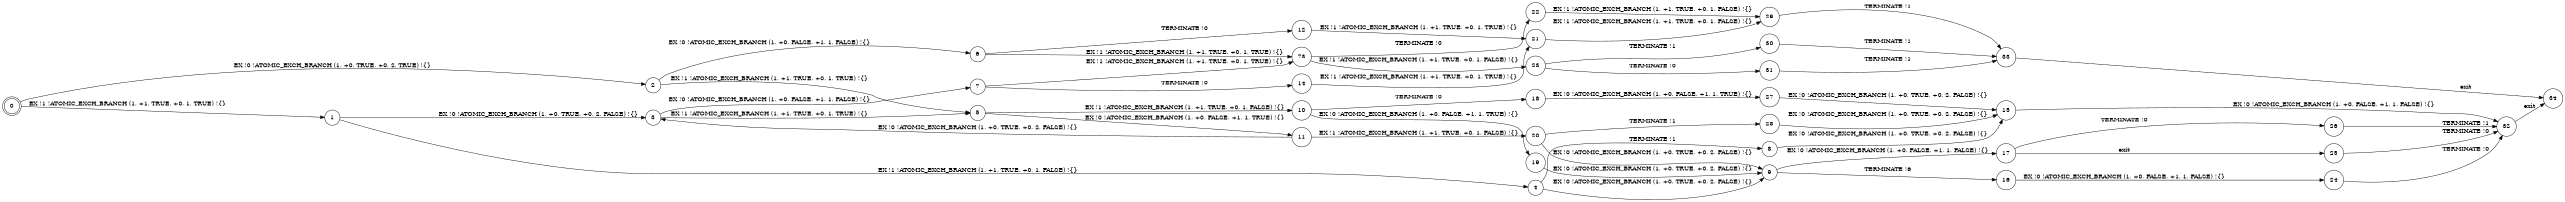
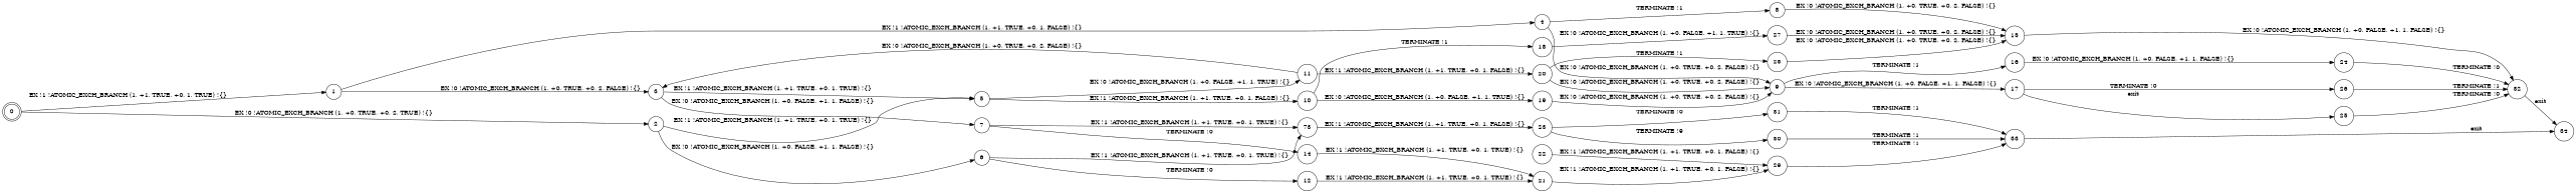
  digraph {
    rankdir=LR
    node [shape=circle]
    0 [peripheries=2]
    1
    2
    3
    4
    5
    6
    7
    8
    9
    10
    11
    12
    n14 [label=73]
    14
    15
    16
    17
    18
    19
    20
    21
    22
    23
    32
    24
    25
    26
    27
    28
    29
    30
    31
    33
    34
    0 -> 1 [label="EX !1 !ATOMIC_EXCH_BRANCH (1, +1, TRUE, +0, 1, TRUE) !{}"]
    0 -> 2 [label="EX !0 !ATOMIC_EXCH_BRANCH (1, +0, TRUE, +0, 2, TRUE) !{}"]
    1 -> 3 [label="EX !0 !ATOMIC_EXCH_BRANCH (1, +0, TRUE, +0, 2, FALSE) !{}"]
    1 -> 4 [label="EX !1 !ATOMIC_EXCH_BRANCH (1, +1, TRUE, +0, 1, FALSE) !{}"]
    2 -> 5 [label="EX !1 !ATOMIC_EXCH_BRANCH (1, +1, TRUE, +0, 1, TRUE) !{}"]
    2 -> 6 [label="EX !0 !ATOMIC_EXCH_BRANCH (1, +0, FALSE, +1, 1, FALSE) !{}"]
    3 -> 5 [label="EX !1 !ATOMIC_EXCH_BRANCH (1, +1, TRUE, +0, 1, TRUE) !{}"]
    3 -> 7 [label="EX !0 !ATOMIC_EXCH_BRANCH (1, +0, FALSE, +1, 1, FALSE) !{}"]
    4 -> 8 [label="TERMINATE !1"]
    4 -> 9 [label="EX !0 !ATOMIC_EXCH_BRANCH (1, +0, TRUE, +0, 2, FALSE) !{}"]
    5 -> 10 [label="EX !1 !ATOMIC_EXCH_BRANCH (1, +1, TRUE, +0, 1, FALSE) !{}"]
    5 -> 11 [label="EX !0 !ATOMIC_EXCH_BRANCH (1, +0, FALSE, +1, 1, TRUE) !{}"]
    6 -> 12 [label="TERMINATE !0"]
    6 -> n14 [label="EX !1 !ATOMIC_EXCH_BRANCH (1, +1, TRUE, +0, 1, TRUE) !{}"]
    7 -> n14 [label="EX !1 !ATOMIC_EXCH_BRANCH (1, +1, TRUE, +0, 1, TRUE) !{}"]
    7 -> 14 [label="TERMINATE !0"]
    8 -> 15 [label="EX !0 !ATOMIC_EXCH_BRANCH (1, +0, TRUE, +0, 2, FALSE) !{}"]
-   9 -> 16 [label="TERMINATE !6"]
+   9 -> 16 [label="TERMINATE !1"]
    9 -> 17 [label="EX !0 !ATOMIC_EXCH_BRANCH (1, +0, FALSE, +1, 1, FALSE) !{}"]
-   10 -> 18 [label="TERMINATE !0"]
+   10 -> 18 [label="TERMINATE !1"]
    10 -> 19 [label="EX !0 !ATOMIC_EXCH_BRANCH (1, +0, FALSE, +1, 1, TRUE) !{}"]
    11 -> 3 [label="EX !0 !ATOMIC_EXCH_BRANCH (1, +0, TRUE, +0, 2, FALSE) !{}"]
    11 -> 20 [label="EX !1 !ATOMIC_EXCH_BRANCH (1, +1, TRUE, +0, 1, FALSE) !{}"]
    12 -> 21 [label="EX !1 !ATOMIC_EXCH_BRANCH (1, +1, TRUE, +0, 1, TRUE) !{}"]
-   n14 -> 22 [label="TERMINATE !0"]
    n14 -> 23 [label="EX !1 !ATOMIC_EXCH_BRANCH (1, +1, TRUE, +0, 1, FALSE) !{}"]
    14 -> 21 [label="EX !1 !ATOMIC_EXCH_BRANCH (1, +1, TRUE, +0, 1, TRUE) !{}"]
    15 -> 32 [label="EX !0 !ATOMIC_EXCH_BRANCH (1, +0, FALSE, +1, 1, FALSE) !{}"]
    16 -> 24 [label="EX !0 !ATOMIC_EXCH_BRANCH (1, +0, FALSE, +1, 1, FALSE) !{}"]
    17 -> 25 [label=exit]
    17 -> 26 [label="TERMINATE !0"]
    18 -> 27 [label="EX !0 !ATOMIC_EXCH_BRANCH (1, +0, FALSE, +1, 1, TRUE) !{}"]
    19 -> 9 [label="EX !0 !ATOMIC_EXCH_BRANCH (1, +0, TRUE, +0, 2, FALSE) !{}"]
    20 -> 9 [label="EX !0 !ATOMIC_EXCH_BRANCH (1, +0, TRUE, +0, 2, FALSE) !{}"]
    20 -> 28 [label="TERMINATE !1"]
    21 -> 29 [label="EX !1 !ATOMIC_EXCH_BRANCH (1, +1, TRUE, +0, 1, FALSE) !{}"]
    22 -> 29 [label="EX !1 !ATOMIC_EXCH_BRANCH (1, +1, TRUE, +0, 1, FALSE) !{}"]
-   23 -> 30 [label="TERMINATE !1"]
+   23 -> 30 [label="TERMINATE !9"]
    23 -> 31 [label="TERMINATE !0"]
    32 -> 34 [label=exit]
    24 -> 32 [label="TERMINATE !0"]
    25 -> 32 [label="TERMINATE !0"]
    26 -> 32 [label="TERMINATE !1"]
    27 -> 15 [label="EX !0 !ATOMIC_EXCH_BRANCH (1, +0, TRUE, +0, 2, FALSE) !{}"]
    28 -> 15 [label="EX !0 !ATOMIC_EXCH_BRANCH (1, +0, TRUE, +0, 2, FALSE) !{}"]
    29 -> 33 [label="TERMINATE !1"]
    30 -> 33 [label="TERMINATE !1"]
    31 -> 33 [label="TERMINATE !1"]
    33 -> 34 [label=exit]
  }
